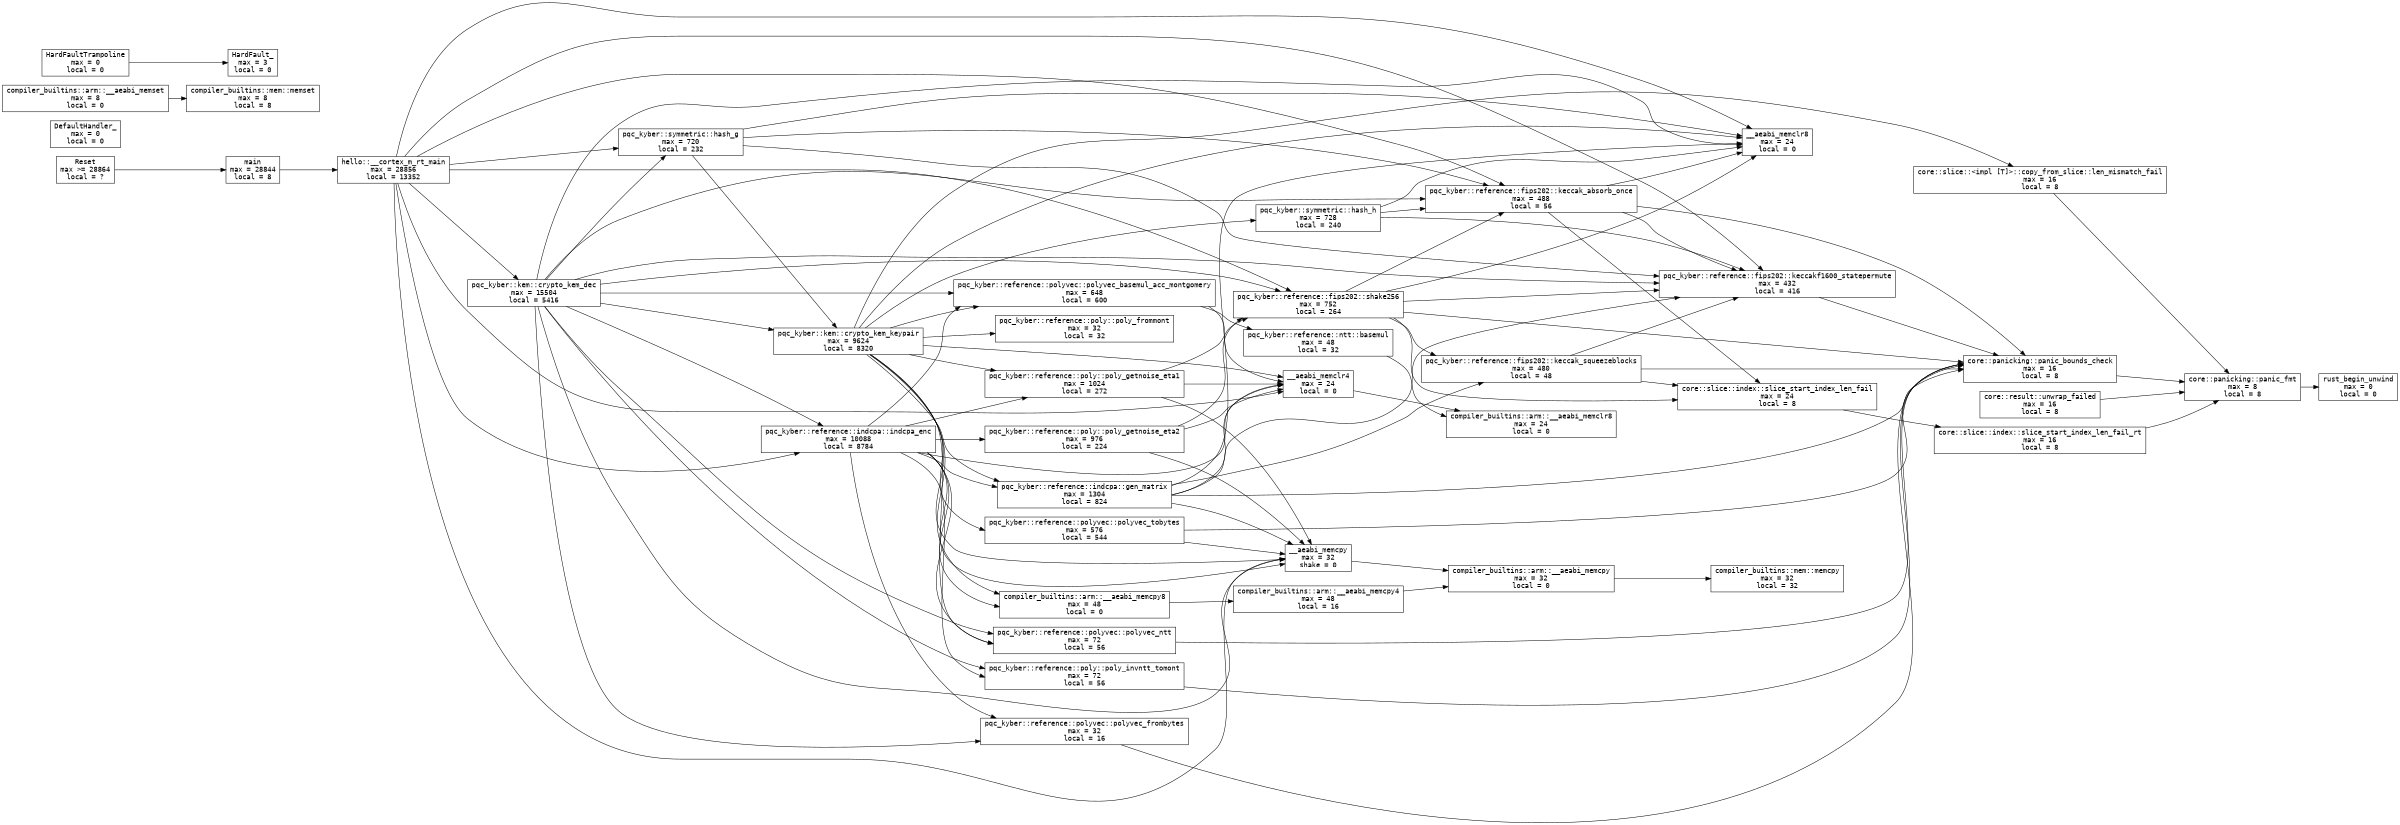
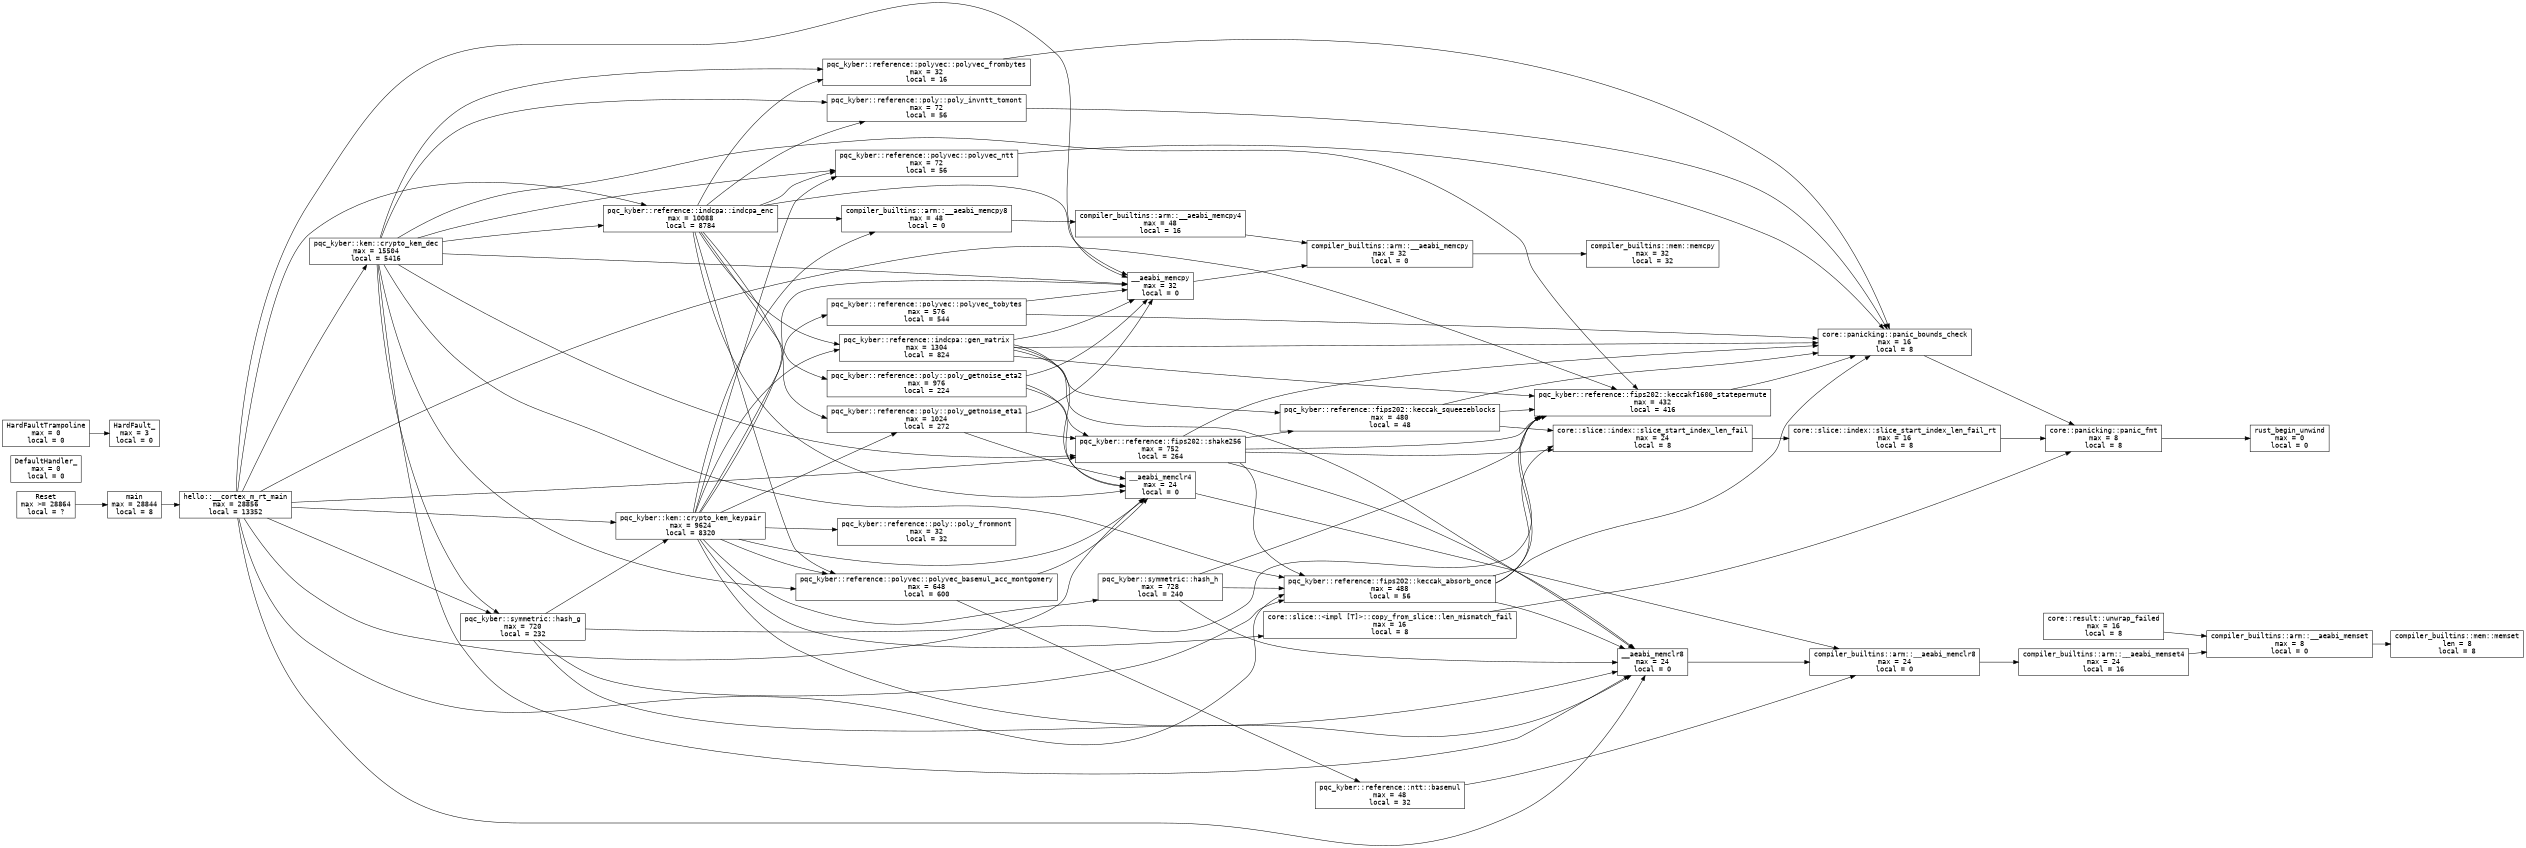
  digraph {
    rankdir=LR
    node [fontname=monospace shape=box]
    n1 [label="Reset\nmax >= 28864\nlocal = ?"]
    n2 [label="main\nmax = 28844\nlocal = 8"]
    n3 [label="hello::__cortex_m_rt_main\nmax = 28856\nlocal = 13352"]
    n4 [label="pqc_kyber::kem::crypto_kem_keypair\nmax = 9624\nlocal = 8320"]
    n5 [label="core::slice::<impl [T]>::copy_from_slice::len_mismatch_fail\nmax = 16\nlocal = 8"]
    n6 [label="pqc_kyber::reference::polyvec::polyvec_tobytes\nmax = 576\nlocal = 544"]
    n7 [label="pqc_kyber::reference::indcpa::gen_matrix\nmax = 1304\nlocal = 824"]
    n8 [label="pqc_kyber::reference::poly::poly_getnoise_eta1\nmax = 1024\nlocal = 272"]
    n9 [label="pqc_kyber::reference::polyvec::polyvec_ntt\nmax = 72\nlocal = 56"]
    n10 [label="pqc_kyber::reference::polyvec::polyvec_basemul_acc_montgomery\nmax = 648\nlocal = 600"]
    n11 [label="pqc_kyber::reference::poly::poly_frommont\nmax = 32\nlocal = 32"]
    n12 [label="pqc_kyber::symmetric::hash_h\nmax = 728\nlocal = 240"]
-   n13 [label="__aeabi_memcpy\nmax = 32\nshake = 0"]
+   n13 [label="__aeabi_memcpy\nmax = 32\nlocal = 0"]
    n14 [label="compiler_builtins::arm::__aeabi_memcpy8\nmax = 48\nlocal = 0"]
    n15 [label="__aeabi_memclr4\nmax = 24\nlocal = 0"]
    n16 [label="__aeabi_memclr8\nmax = 24\nlocal = 0"]
    n17 [label="core::panicking::panic_fmt\nmax = 8\nlocal = 8"]
    n18 [label="core::panicking::panic_bounds_check\nmax = 16\nlocal = 8"]
    n19 [label="pqc_kyber::reference::fips202::keccakf1600_statepermute\nmax = 432\nlocal = 416"]
    n20 [label="pqc_kyber::reference::fips202::keccak_squeezeblocks\nmax = 480\nlocal = 48"]
    n21 [label="pqc_kyber::reference::fips202::shake256\nmax = 752\nlocal = 264"]
    n22 [label="pqc_kyber::reference::ntt::basemul\nmax = 48\nlocal = 32"]
    n23 [label="pqc_kyber::symmetric::hash_g\nmax = 720\nlocal = 232"]
    n24 [label="pqc_kyber::reference::fips202::keccak_absorb_once\nmax = 488\nlocal = 56"]
    n25 [label="compiler_builtins::arm::__aeabi_memcpy\nmax = 32\nlocal = 0"]
    n26 [label="compiler_builtins::arm::__aeabi_memcpy4\nmax = 48\nlocal = 16"]
    n27 [label="compiler_builtins::arm::__aeabi_memclr8\nmax = 24\nlocal = 0"]
    n28 [label="pqc_kyber::reference::indcpa::indcpa_enc\nmax = 10088\nlocal = 8784"]
    n29 [label="pqc_kyber::kem::crypto_kem_dec\nmax = 15504\nlocal = 5416"]
    n30 [label="core::result::unwrap_failed\nmax = 16\nlocal = 8"]
    n31 [label="pqc_kyber::reference::polyvec::polyvec_frombytes\nmax = 32\nlocal = 16"]
    n32 [label="pqc_kyber::reference::poly::poly_getnoise_eta2\nmax = 976\nlocal = 224"]
    n33 [label="pqc_kyber::reference::poly::poly_invntt_tomont\nmax = 72\nlocal = 56"]
    n34 [label="core::slice::index::slice_start_index_len_fail\nmax = 24\nlocal = 8"]
    n35 [label="rust_begin_unwind\nmax = 0\nlocal = 0"]
    n36 [label="core::slice::index::slice_start_index_len_fail_rt\nmax = 16\nlocal = 8"]
    n37 [label="DefaultHandler_\nmax = 0\nlocal = 0"]
    n38 [label="compiler_builtins::mem::memcpy\nmax = 32\nlocal = 32"]
-   n39 [label="compiler_builtins::mem::memset\nmax = 8\nlocal = 8"]
+   n39 [label="compiler_builtins::mem::memset\nlen = 8\nlocal = 8"]
    n40 [label="compiler_builtins::arm::__aeabi_memset\nmax = 8\nlocal = 0"]
+   n41 [label="compiler_builtins::arm::__aeabi_memset4\nmax = 24\nlocal = 16"]
    n42 [label="HardFaultTrampoline\nmax = 0\nlocal = 0"]
    n43 [label="HardFault_\nmax = 3\nlocal = 0"]
    n1 -> n2
    n2 -> n3
-   n29 -> n4
+   n3 -> n4
    n3 -> n13
    n3 -> n15
    n3 -> n16
    n3 -> n19
    n3 -> n21
    n3 -> n23
    n3 -> n24
    n3 -> n28
    n3 -> n29
    n4 -> n5
    n4 -> n6
    n4 -> n7
    n4 -> n8
    n4 -> n9
    n4 -> n10
    n4 -> n11
    n4 -> n12
    n4 -> n13
    n4 -> n14
    n4 -> n15
    n4 -> n16
    n5 -> n17
    n6 -> n13
    n6 -> n18
    n7 -> n13
    n7 -> n15
    n7 -> n16
    n7 -> n18
    n7 -> n19
    n7 -> n20
    n8 -> n13
    n8 -> n15
    n8 -> n21
    n9 -> n18
    n10 -> n15
    n10 -> n22
    n12 -> n16
    n12 -> n19
    n12 -> n24
    n13 -> n25
    n14 -> n26
    n15 -> n27
+   n16 -> n27
    n17 -> n35
    n18 -> n17
    n19 -> n18
    n20 -> n18
    n20 -> n19
    n20 -> n34
    n21 -> n16
    n21 -> n18
    n21 -> n19
    n21 -> n20
    n21 -> n24
    n21 -> n34
    n22 -> n27
    n23 -> n4
    n23 -> n16
    n23 -> n19
    n23 -> n24
    n24 -> n16
    n24 -> n18
    n24 -> n19
    n24 -> n34
    n25 -> n38
    n26 -> n25
+   n27 -> n41
    n28 -> n7
    n28 -> n8
    n28 -> n9
    n28 -> n10
    n28 -> n13
    n28 -> n14
    n28 -> n15
    n28 -> n31
    n28 -> n32
    n28 -> n33
    n29 -> n9
    n29 -> n10
    n29 -> n13
    n29 -> n16
    n29 -> n19
    n29 -> n21
    n29 -> n23
    n29 -> n24
    n29 -> n28
    n29 -> n31
    n29 -> n33
-   n30 -> n17
+   n30 -> n40
    n31 -> n18
    n32 -> n13
    n32 -> n15
    n32 -> n21
    n33 -> n18
    n34 -> n36
    n36 -> n17
    n40 -> n39
+   n41 -> n40
    n42 -> n43
  }
